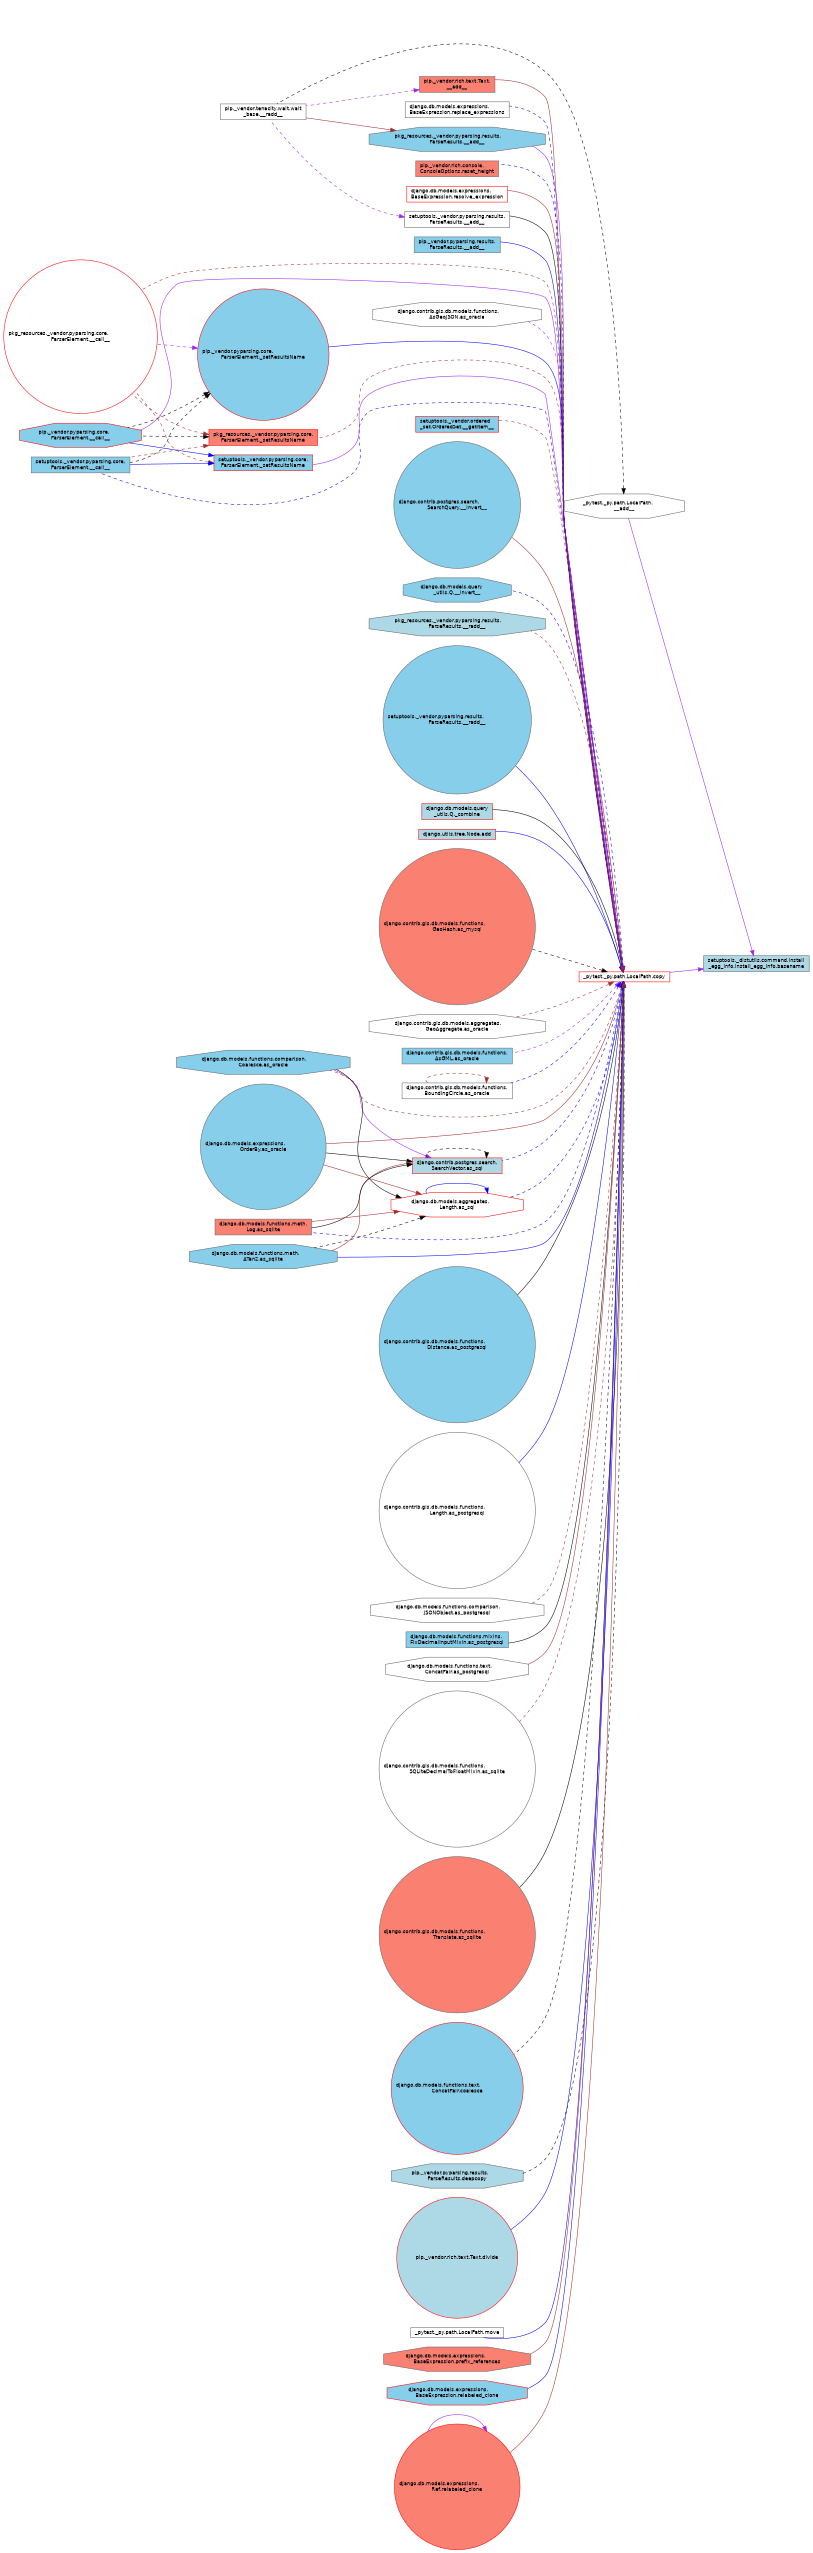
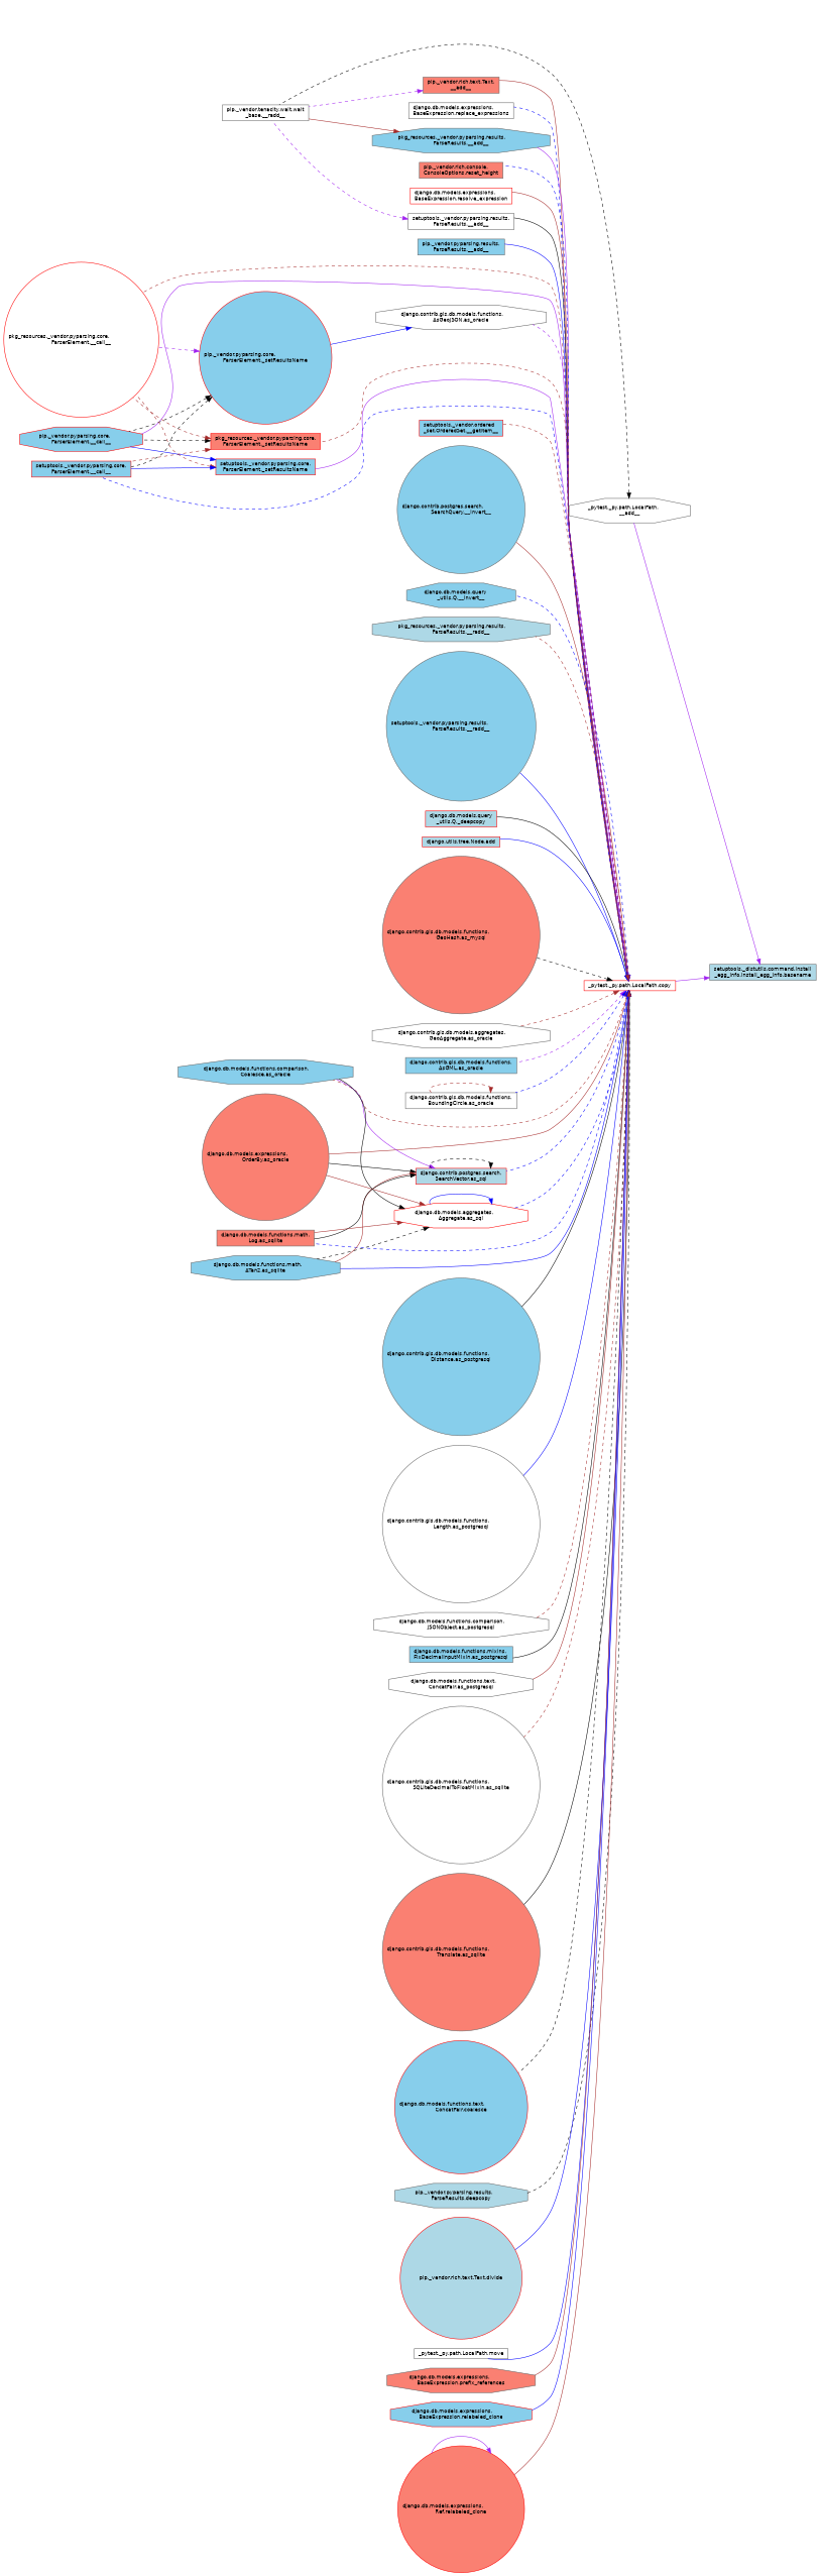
  digraph {
    rankdir=RL
    node [color=grey40 fillcolor=skyblue fontname=Helvetica fontsize=10 shape=box style=filled]
    edge [color=brown dir=back fontname=Helvetica fontsize=10 labelfontname=Helvetica labelfontsize=10 style=solid]
    n1 [color=gray40 fillcolor=lightblue fontcolor=black height=0.2 label="setuptools._distutils.command.install\l_egg_info.install_egg_info.basename" width=0.4]
    n2 [fillcolor=white height=0.2 label="_pytest._py.path.LocalPath.\l__add__" shape=octagon width=0.4]
    n3 [color=red fillcolor=white height=0.2 label="_pytest._py.path.LocalPath.copy" width=0.4]
    n4 [fillcolor=white height=0.2 label="pip._vendor.tenacity.wait.wait\l_base.__radd__" width=0.4]
    n5 [height=0.2 label="pip._vendor.pyparsing.results.\lParseResults.__add__" width=0.4]
    n6 [fillcolor=salmon height=0.2 label="pip._vendor.rich.text.Text.\l__add__" width=0.4]
    n7 [height=0.2 label="pkg_resources._vendor.pyparsing.results.\lParseResults.__add__" shape=octagon width=0.4]
    n8 [fillcolor=white height=0.2 label="setuptools._vendor.pyparsing.results.\lParseResults.__add__" width=0.4]
    n9 [color=red height=0.2 label="pip._vendor.pyparsing.core.\lParserElement.__call__" shape=octagon width=0.4]
    n10 [color=red fillcolor=white height=0.2 label="pkg_resources._vendor.pyparsing.core.\lParserElement.__call__" shape=circle width=0.4]
-   n11 [height=0.2 label="setuptools._vendor.pyparsing.core.\lParserElement.__call__" width=0.4]
+   n11 [color=red height=0.2 label="setuptools._vendor.pyparsing.core.\lParserElement.__call__" width=0.4]
    n12 [color=red height=0.2 label="setuptools._vendor.ordered\l_set.OrderedSet.__getitem__" width=0.4]
    n13 [height=0.2 label="django.contrib.postgres.search.\lSearchQuery.__invert__" shape=circle width=0.4]
    n14 [height=0.2 label="django.db.models.query\l_utils.Q.__invert__" shape=octagon width=0.4]
    n15 [fillcolor=lightblue height=0.2 label="pkg_resources._vendor.pyparsing.results.\lParseResults.__radd__" shape=octagon width=0.4]
    n16 [height=0.2 label="setuptools._vendor.pyparsing.results.\lParseResults.__radd__" shape=circle width=0.4]
-   n17 [color=red fillcolor=lightblue height=0.2 label="django.db.models.query\l_utils.Q._combine" width=0.4]
+   n17 [color=red fillcolor=lightblue height=0.2 label="django.db.models.query\l_utils.Q._deepcopy" width=0.4]
    n18 [color=red height=0.2 label="pip._vendor.pyparsing.core.\lParserElement._setResultsName" shape=circle width=0.4]
    n19 [color=red fillcolor=salmon height=0.2 label="pkg_resources._vendor.pyparsing.core.\lParserElement._setResultsName" width=0.4]
    n20 [color=red height=0.2 label="setuptools._vendor.pyparsing.core.\lParserElement._setResultsName" width=0.4]
    n21 [color=red fillcolor=lightblue height=0.2 label="django.utils.tree.Node.add" width=0.4]
    n22 [fillcolor=salmon height=0.2 label="django.contrib.gis.db.models.functions.\lGeoHash.as_mysql" shape=circle width=0.4]
    n23 [fillcolor=white height=0.2 label="django.contrib.gis.db.models.aggregates.\lGeoAggregate.as_oracle" shape=octagon width=0.4]
    n24 [fillcolor=white height=0.2 label="django.contrib.gis.db.models.functions.\lAsGeoJSON.as_oracle" shape=octagon width=0.4]
    n25 [height=0.2 label="django.contrib.gis.db.models.functions.\lAsGML.as_oracle" width=0.4]
    n26 [fillcolor=white height=0.2 label="django.contrib.gis.db.models.functions.\lBoundingCircle.as_oracle" width=0.4]
-   n27 [height=0.2 label="django.db.models.expressions.\lOrderBy.as_oracle" shape=circle width=0.4]
+   n27 [fillcolor=salmon height=0.2 label="django.db.models.expressions.\lOrderBy.as_oracle" shape=circle width=0.4]
    n28 [height=0.2 label="django.db.models.functions.comparison.\lCoalesce.as_oracle" shape=octagon width=0.4]
    n29 [height=0.2 label="django.contrib.gis.db.models.functions.\lDistance.as_postgresql" shape=circle width=0.4]
    n30 [fillcolor=white height=0.2 label="django.contrib.gis.db.models.functions.\lLength.as_postgresql" shape=circle width=0.4]
    n31 [fillcolor=white height=0.2 label="django.db.models.functions.comparison.\lJSONObject.as_postgresql" shape=octagon width=0.4]
    n32 [height=0.2 label="django.db.models.functions.mixins.\lFixDecimalInputMixin.as_postgresql" width=0.4]
    n33 [fillcolor=white height=0.2 label="django.db.models.functions.text.\lConcatPair.as_postgresql" shape=octagon width=0.4]
    n34 [color=red fillcolor=lightblue height=0.2 label="django.contrib.postgres.search.\lSearchVector.as_sql" width=0.4]
    n35 [height=0.2 label="django.db.models.functions.math.\lATan2.as_sqlite" shape=octagon width=0.4]
    n36 [fillcolor=salmon height=0.2 label="django.db.models.functions.math.\lLog.as_sqlite" width=0.4]
-   n37 [color=red fillcolor=white height=0.2 label="django.db.models.aggregates.\lLength.as_sql" shape=octagon width=0.4]
+   n37 [color=red fillcolor=white height=0.2 label="django.db.models.aggregates.\lAggregate.as_sql" shape=octagon width=0.4]
    n38 [fillcolor=white height=0.2 label="django.contrib.gis.db.models.functions.\lSQLiteDecimalToFloatMixin.as_sqlite" shape=circle width=0.4]
    n39 [fillcolor=salmon height=0.2 label="django.contrib.gis.db.models.functions.\lTranslate.as_sqlite" shape=circle width=0.4]
    n40 [color=red height=0.2 label="django.db.models.functions.text.\lConcatPair.coalesce" shape=circle width=0.4]
    n41 [fillcolor=lightblue height=0.2 label="pip._vendor.pyparsing.results.\lParseResults.deepcopy" shape=octagon width=0.4]
    n42 [color=red fillcolor=lightblue height=0.2 label="pip._vendor.rich.text.Text.divide" shape=circle width=0.4]
    n43 [fillcolor=white height=0.2 label="_pytest._py.path.LocalPath.move" width=0.4]
    n44 [fillcolor=salmon height=0.2 label="django.db.models.expressions.\lBaseExpression.prefix_references" shape=octagon width=0.4]
    n45 [color=red height=0.2 label="django.db.models.expressions.\lBaseExpression.relabeled_clone" shape=octagon width=0.4]
    n46 [color=red fillcolor=salmon height=0.2 label="django.db.models.expressions.\lRef.relabeled_clone" shape=circle width=0.4]
    n47 [fillcolor=white height=0.2 label="django.db.models.expressions.\lBaseExpression.replace_expressions" width=0.4]
    n48 [fillcolor=salmon height=0.2 label="pip._vendor.rich.console.\lConsoleOptions.reset_height" width=0.4]
    n49 [color=red fillcolor=white height=0.2 label="django.db.models.expressions.\lBaseExpression.resolve_expression" width=0.4]
    n1 -> n2 [color=purple]
    n1 -> n3 [color=purple]
    n2 -> n4 [color=black style=dashed]
    n3 -> n5 [color=blue]
    n3 -> n6
    n3 -> n7 [color=purple]
    n3 -> n8 [color=black]
    n3 -> n9 [color=purple]
    n3 -> n10 [style=dashed]
    n3 -> n11 [color=blue style=dashed]
    n3 -> n12 [style=dashed]
    n3 -> n13
    n3 -> n14 [color=blue style=dashed]
    n3 -> n15 [style=dashed]
    n3 -> n16 [color=blue]
    n3 -> n17 [color=black]
-   n3 -> n18 [color=blue]
+   n24 -> n18 [color=blue]
    n3 -> n19 [style=dashed]
    n3 -> n20 [color=purple]
    n3 -> n21 [color=blue]
    n3 -> n22 [color=black style=dashed]
    n3 -> n23 [style=dashed]
    n3 -> n24 [color=purple style=dashed]
    n3 -> n25 [color=purple style=dashed]
    n3 -> n26 [color=blue style=dashed]
    n3 -> n27
    n3 -> n28 [style=dashed]
    n3 -> n29 [color=black]
    n3 -> n30 [color=blue]
    n3 -> n31 [style=dashed]
    n3 -> n32 [color=black]
    n3 -> n33
    n3 -> n34 [color=blue style=dashed]
    n3 -> n35 [color=blue]
    n3 -> n36 [color=blue style=dashed]
    n3 -> n37 [color=blue style=dashed]
    n3 -> n38 [style=dashed]
    n3 -> n39 [color=black]
    n3 -> n40 [color=black style=dashed]
    n3 -> n41 [color=black style=dashed]
    n3 -> n42 [color=blue]
    n3 -> n43 [color=blue]
    n3 -> n44
    n3 -> n45 [color=blue]
    n3 -> n46
    n3 -> n47 [color=blue style=dashed]
    n3 -> n48 [color=blue style=dashed]
    n3 -> n49
    n6 -> n4 [color=purple style=dashed]
    n7 -> n4
    n8 -> n4 [color=purple style=dashed]
    n18 -> n9 [color=black style=dashed]
    n18 -> n10 [color=purple style=dashed]
    n18 -> n11 [color=black style=dashed]
    n19 -> n9 [color=black style=dashed]
    n19 -> n10 [style=dashed]
    n19 -> n11 [style=dashed]
    n20 -> n9 [color=blue]
    n20 -> n10 [style=dashed]
    n20 -> n11 [color=blue]
    n26 -> n26 [style=dashed]
    n34 -> n27 [color=black]
    n34 -> n28 [color=purple]
    n34 -> n34 [color=black style=dashed]
    n34 -> n35
    n34 -> n36 [color=black]
    n37 -> n27
    n37 -> n28 [color=black]
    n37 -> n35 [color=black style=dashed]
    n37 -> n36
    n37 -> n37 [color=blue]
    n46 -> n46 [color=purple]
  }
